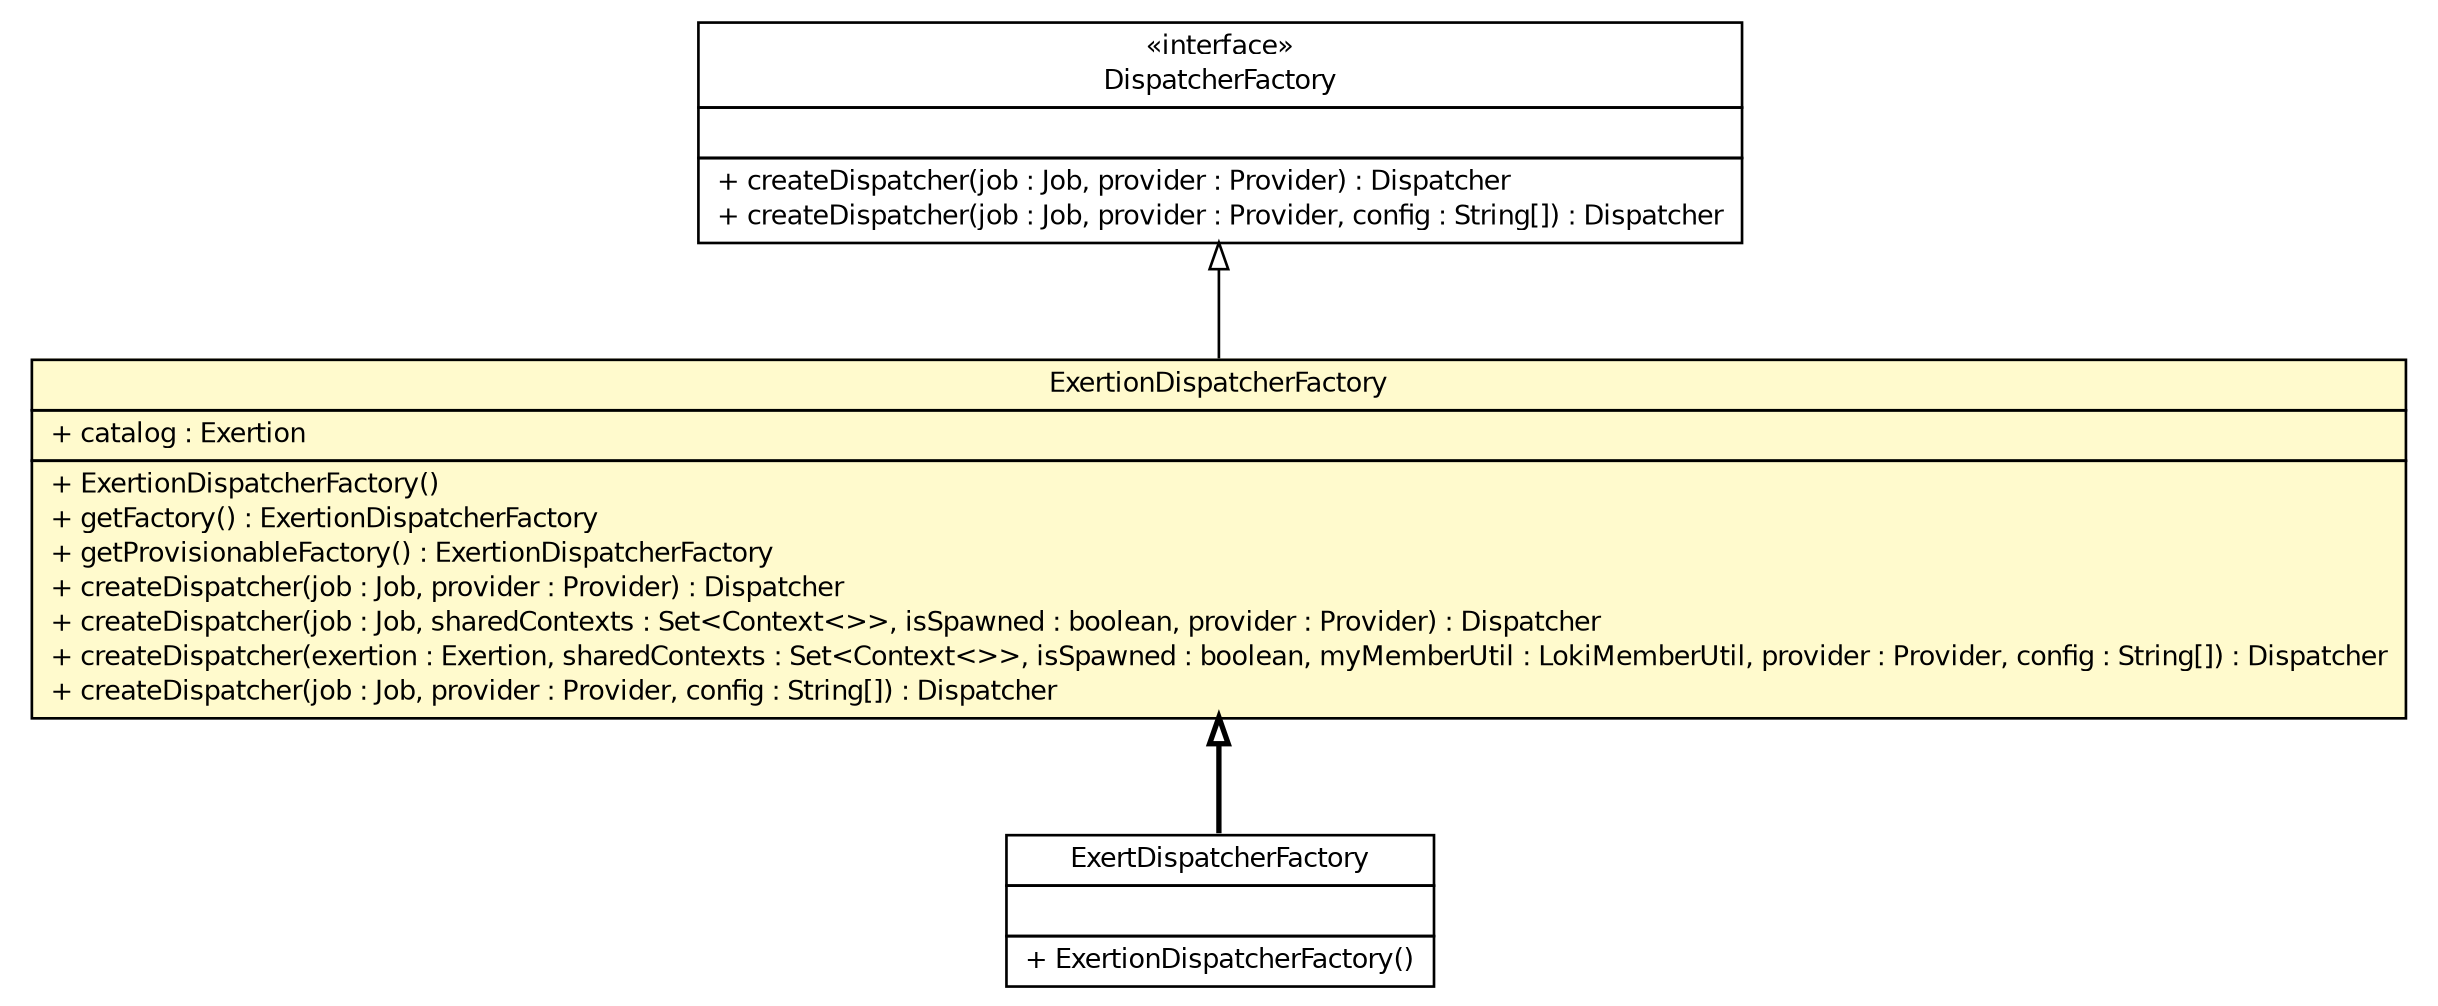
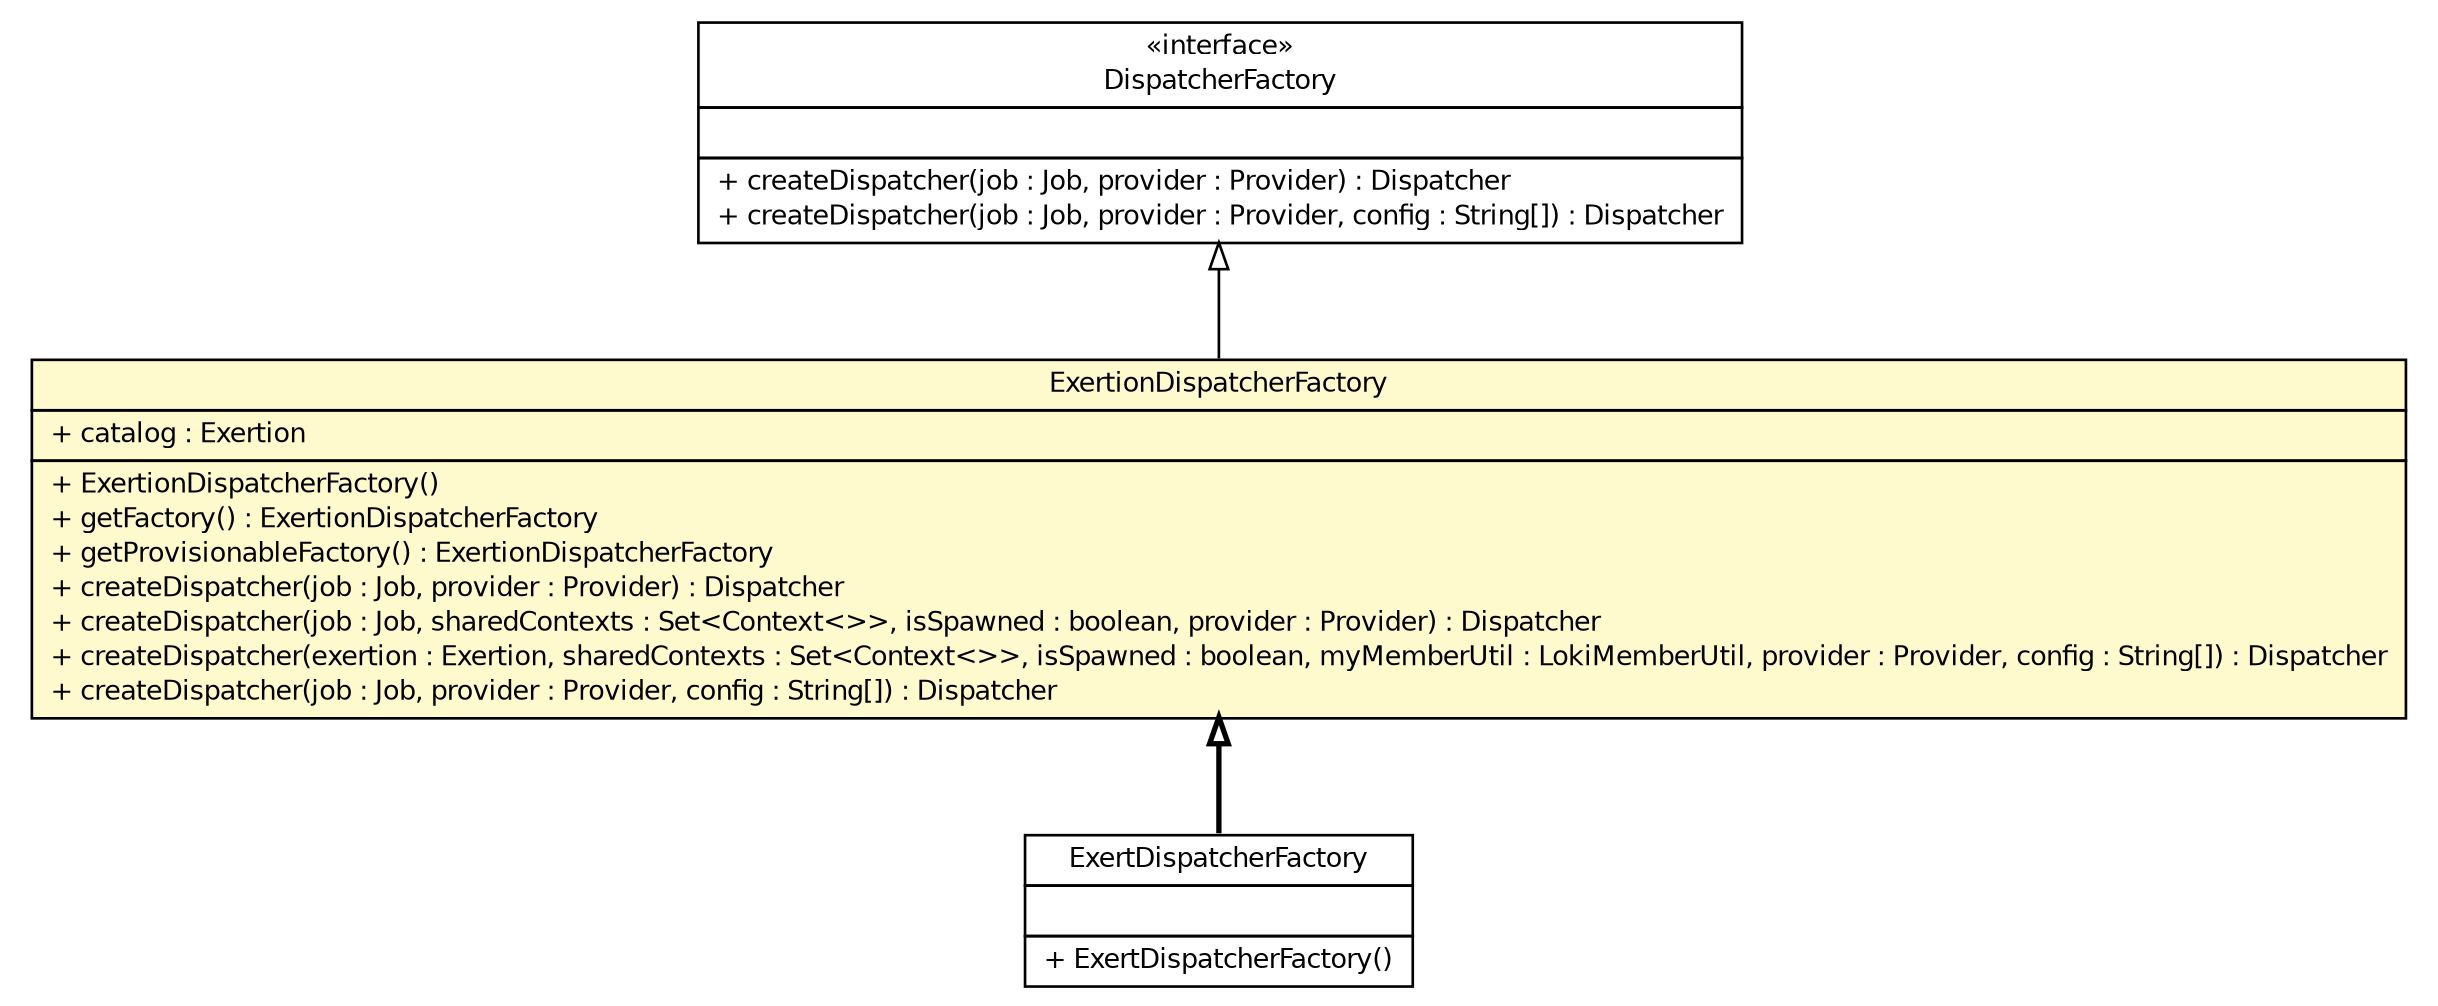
  digraph {
    nodesep=0.25
    ranksep=0.5
    node [fontcolor=black fontname=Helvetica fontsize=10.0 shape=plaintext]
    edge [arrowtail=empty dir=back fontname=Helvetica fontsize=10 headport=p labelfontname=Helvetica labelfontsize=10 tailport=p]
    n1 [label=<<table title="sorcer.core.dispatch.ExertionDispatcherFactory" border="0" cellborder="1" cellspacing="0" cellpadding="2" port="p" bgcolor="lemonChiffon" href="./ExertionDispatcherFactory.html"> 		<tr><td><table border="0" cellspacing="0" cellpadding="1"> <tr><td align="center" balign="center"> ExertionDispatcherFactory </td></tr> 		</table></td></tr> 		<tr><td><table border="0" cellspacing="0" cellpadding="1"> <tr><td align="left" balign="left"> + catalog : Exertion </td></tr> 		</table></td></tr> 		<tr><td><table border="0" cellspacing="0" cellpadding="1"> <tr><td align="left" balign="left"> + ExertionDispatcherFactory() </td></tr> <tr><td align="left" balign="left"> + getFactory() : ExertionDispatcherFactory </td></tr> <tr><td align="left" balign="left"> + getProvisionableFactory() : ExertionDispatcherFactory </td></tr> <tr><td align="left" balign="left"> + createDispatcher(job : Job, provider : Provider) : Dispatcher </td></tr> <tr><td align="left" balign="left"> + createDispatcher(job : Job, sharedContexts : Set&lt;Context&lt;&gt;&gt;, isSpawned : boolean, provider : Provider) : Dispatcher </td></tr> <tr><td align="left" balign="left"> + createDispatcher(exertion : Exertion, sharedContexts : Set&lt;Context&lt;&gt;&gt;, isSpawned : boolean, myMemberUtil : LokiMemberUtil, provider : Provider, config : String[]) : Dispatcher </td></tr> <tr><td align="left" balign="left"> + createDispatcher(job : Job, provider : Provider, config : String[]) : Dispatcher </td></tr> 		</table></td></tr> 		</table>>]
-   n2 [label=<<table title="sorcer.core.dispatch.ExertDispatcherFactory" border="0" cellborder="1" cellspacing="0" cellpadding="2" port="p" href="./ExertDispatcherFactory.html"> 		<tr><td><table border="0" cellspacing="0" cellpadding="1"> <tr><td align="center" balign="center"> ExertDispatcherFactory </td></tr> 		</table></td></tr> 		<tr><td><table border="0" cellspacing="0" cellpadding="1"> <tr><td align="left" balign="left">  </td></tr> 		</table></td></tr> 		<tr><td><table border="0" cellspacing="0" cellpadding="1"> <tr><td align="left" balign="left"> + ExertionDispatcherFactory() </td></tr> 		</table></td></tr> 		</table>>]
+   n2 [label=<<table title="sorcer.core.dispatch.ExertDispatcherFactory" border="0" cellborder="1" cellspacing="0" cellpadding="2" port="p" href="./ExertDispatcherFactory.html"> 		<tr><td><table border="0" cellspacing="0" cellpadding="1"> <tr><td align="center" balign="center"> ExertDispatcherFactory </td></tr> 		</table></td></tr> 		<tr><td><table border="0" cellspacing="0" cellpadding="1"> <tr><td align="left" balign="left">  </td></tr> 		</table></td></tr> 		<tr><td><table border="0" cellspacing="0" cellpadding="1"> <tr><td align="left" balign="left"> + ExertDispatcherFactory() </td></tr> 		</table></td></tr> 		</table>>]
    n3 [label=<<table title="sorcer.core.dispatch.DispatcherFactory" border="0" cellborder="1" cellspacing="0" cellpadding="2" port="p" href="./DispatcherFactory.html"> 		<tr><td><table border="0" cellspacing="0" cellpadding="1"> <tr><td align="center" balign="center"> &#171;interface&#187; </td></tr> <tr><td align="center" balign="center"> DispatcherFactory </td></tr> 		</table></td></tr> 		<tr><td><table border="0" cellspacing="0" cellpadding="1"> <tr><td align="left" balign="left">  </td></tr> 		</table></td></tr> 		<tr><td><table border="0" cellspacing="0" cellpadding="1"> <tr><td align="left" balign="left"> + createDispatcher(job : Job, provider : Provider) : Dispatcher </td></tr> <tr><td align="left" balign="left"> + createDispatcher(job : Job, provider : Provider, config : String[]) : Dispatcher </td></tr> 		</table></td></tr> 		</table>>]
    n1 -> n2 [style=bold]
    n3 -> n1 [style=solid]
  }
